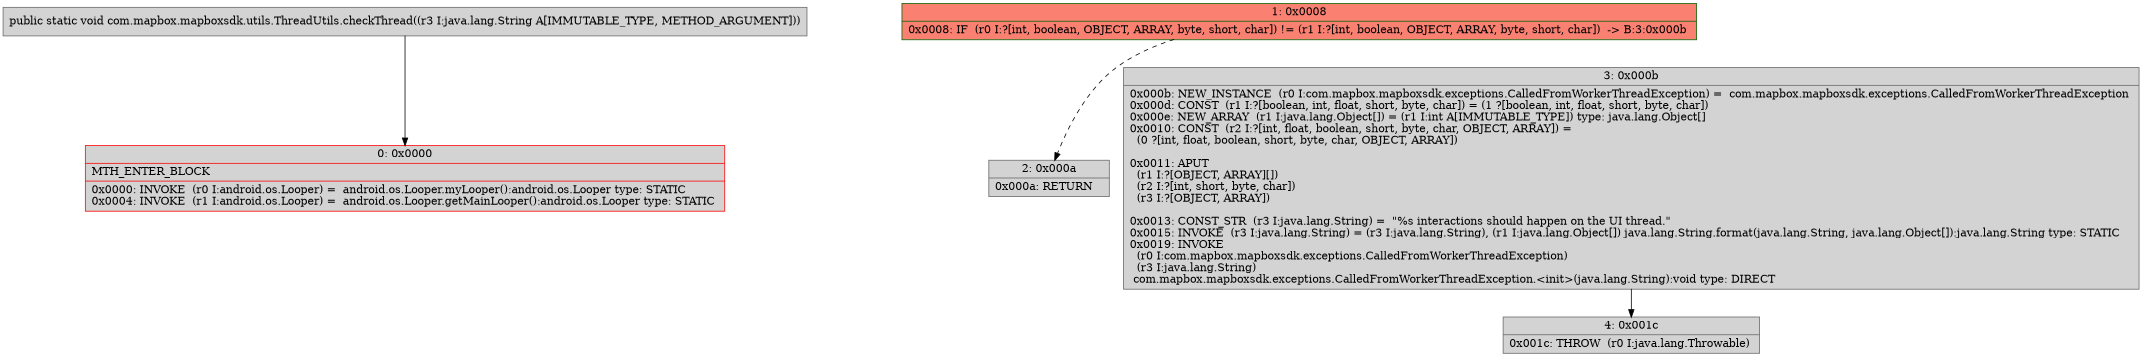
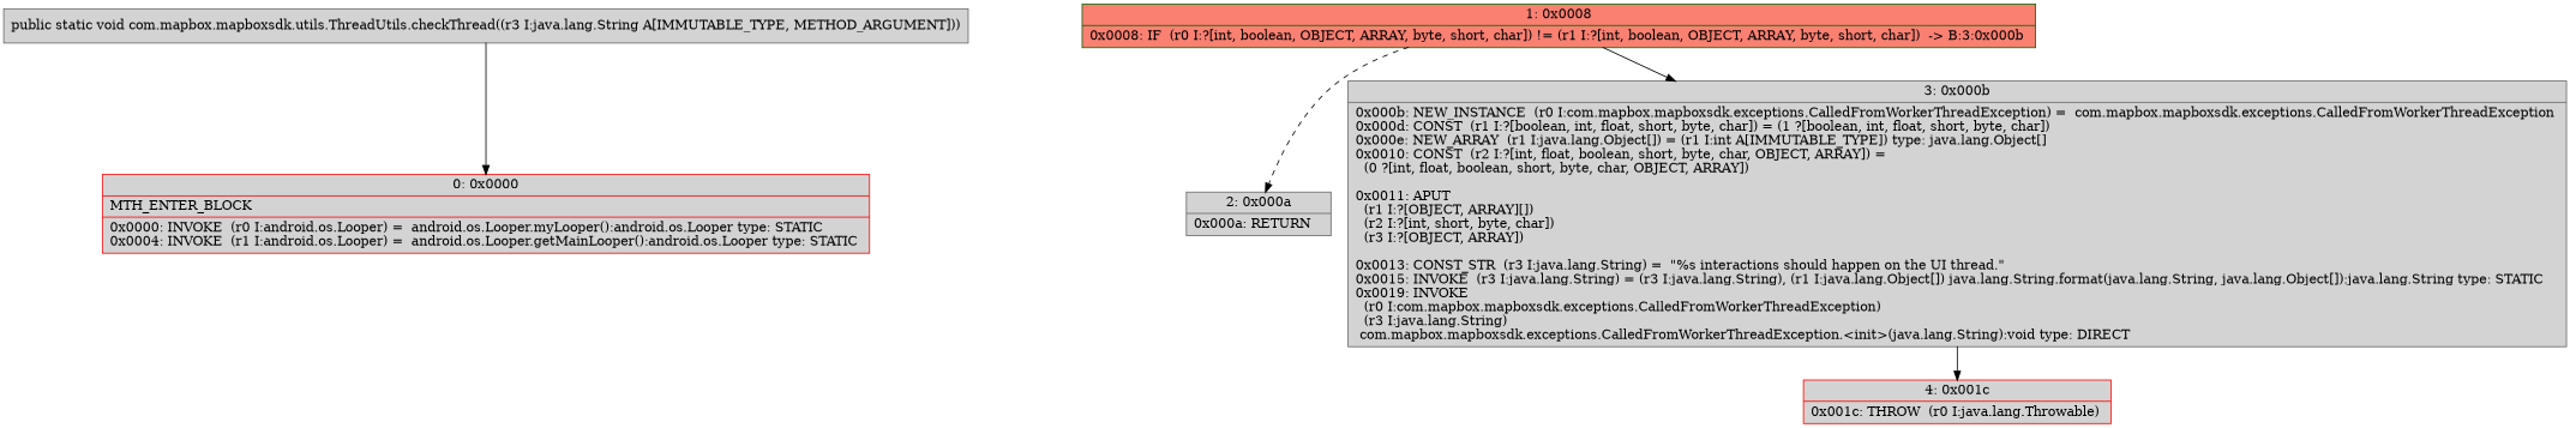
  digraph {
    node [color=gray40 fillcolor=lightgrey shape=record style=filled]
    n1 [color=red label="{0\:\ 0x0000|MTH_ENTER_BLOCK\l|0x0000: INVOKE  (r0 I:android.os.Looper) =  android.os.Looper.myLooper():android.os.Looper type: STATIC \l0x0004: INVOKE  (r1 I:android.os.Looper) =  android.os.Looper.getMainLooper():android.os.Looper type: STATIC \l}"]
    n2 [color=darkgreen fillcolor=salmon label="{1\:\ 0x0008|0x0008: IF  (r0 I:?[int, boolean, OBJECT, ARRAY, byte, short, char]) != (r1 I:?[int, boolean, OBJECT, ARRAY, byte, short, char])  \-\> B:3:0x000b \l}"]
    n3 [label="{2\:\ 0x000a|0x000a: RETURN   \l}"]
    n4 [label="{3\:\ 0x000b|0x000b: NEW_INSTANCE  (r0 I:com.mapbox.mapboxsdk.exceptions.CalledFromWorkerThreadException) =  com.mapbox.mapboxsdk.exceptions.CalledFromWorkerThreadException \l0x000d: CONST  (r1 I:?[boolean, int, float, short, byte, char]) = (1 ?[boolean, int, float, short, byte, char]) \l0x000e: NEW_ARRAY  (r1 I:java.lang.Object[]) = (r1 I:int A[IMMUTABLE_TYPE]) type: java.lang.Object[] \l0x0010: CONST  (r2 I:?[int, float, boolean, short, byte, char, OBJECT, ARRAY]) = \l  (0 ?[int, float, boolean, short, byte, char, OBJECT, ARRAY])\l \l0x0011: APUT  \l  (r1 I:?[OBJECT, ARRAY][])\l  (r2 I:?[int, short, byte, char])\l  (r3 I:?[OBJECT, ARRAY])\l \l0x0013: CONST_STR  (r3 I:java.lang.String) =  \"%s interactions should happen on the UI thread.\" \l0x0015: INVOKE  (r3 I:java.lang.String) = (r3 I:java.lang.String), (r1 I:java.lang.Object[]) java.lang.String.format(java.lang.String, java.lang.Object[]):java.lang.String type: STATIC \l0x0019: INVOKE  \l  (r0 I:com.mapbox.mapboxsdk.exceptions.CalledFromWorkerThreadException)\l  (r3 I:java.lang.String)\l com.mapbox.mapboxsdk.exceptions.CalledFromWorkerThreadException.\<init\>(java.lang.String):void type: DIRECT \l}"]
-   n5 [label="{4\:\ 0x001c|0x001c: THROW  (r0 I:java.lang.Throwable) \l}"]
+   n5 [color=red label="{4\:\ 0x001c|0x001c: THROW  (r0 I:java.lang.Throwable) \l}"]
    n6 [label="{public static void com.mapbox.mapboxsdk.utils.ThreadUtils.checkThread((r3 I:java.lang.String A[IMMUTABLE_TYPE, METHOD_ARGUMENT])) }"]
    n2 -> n3 [style=dashed]
+   n2 -> n4
    n4 -> n5
    n6 -> n1
  }
